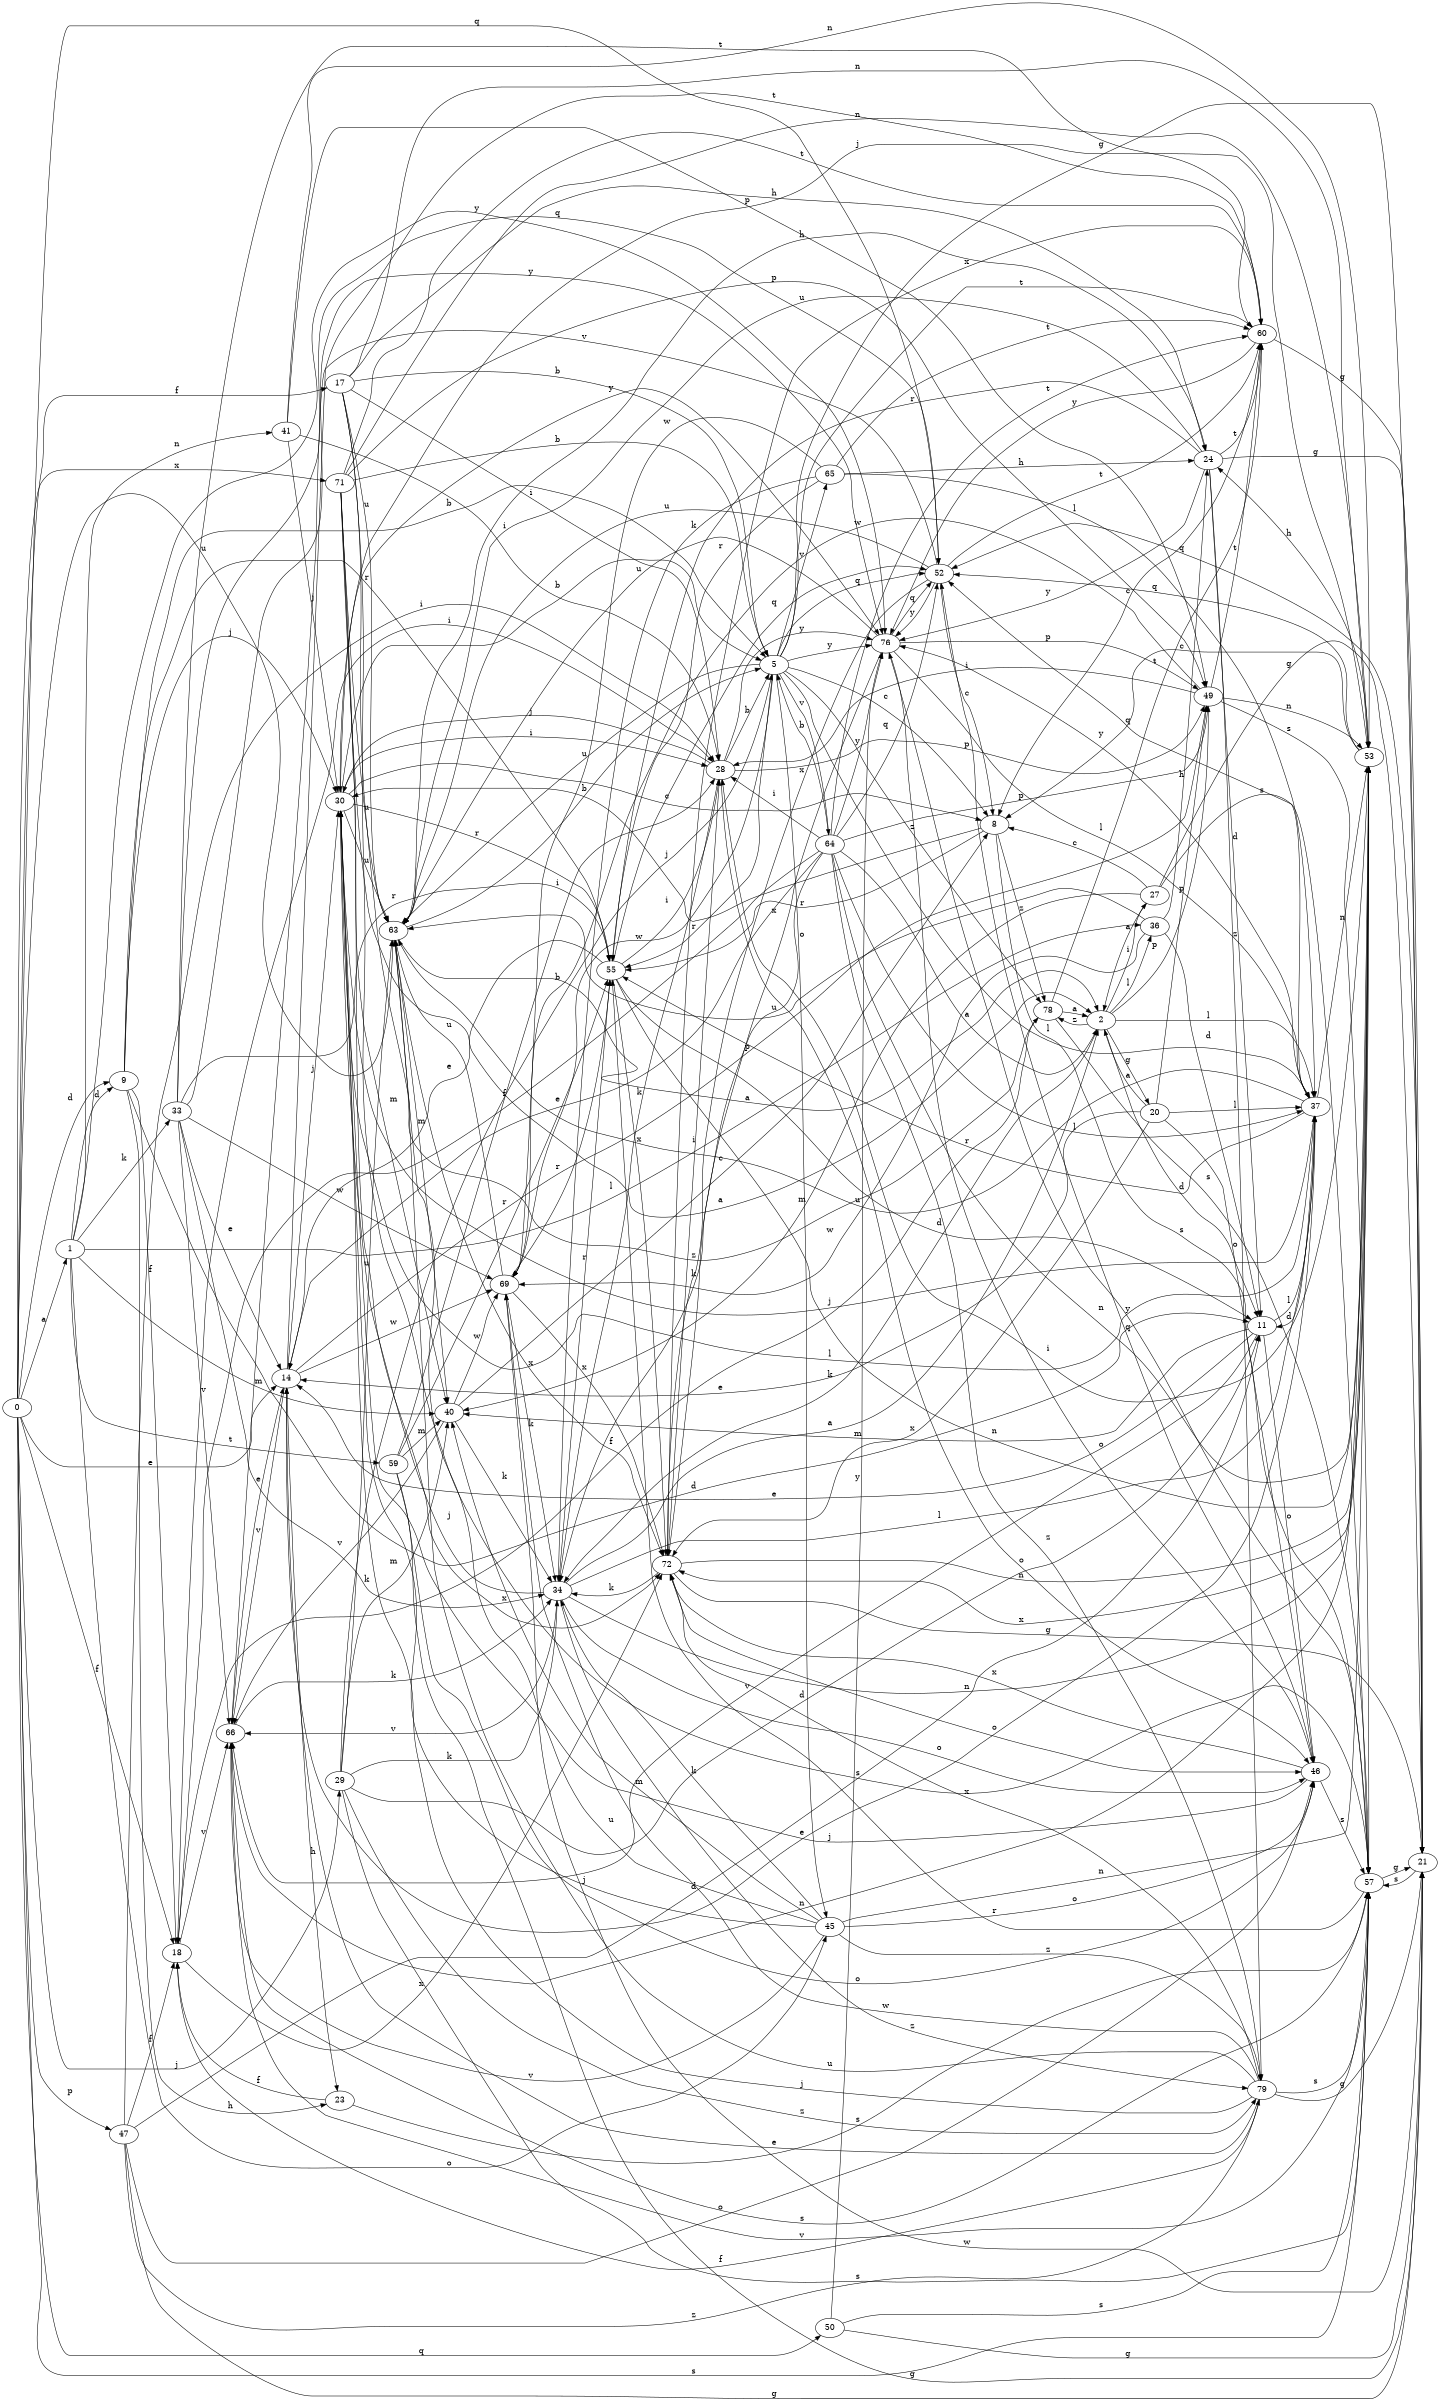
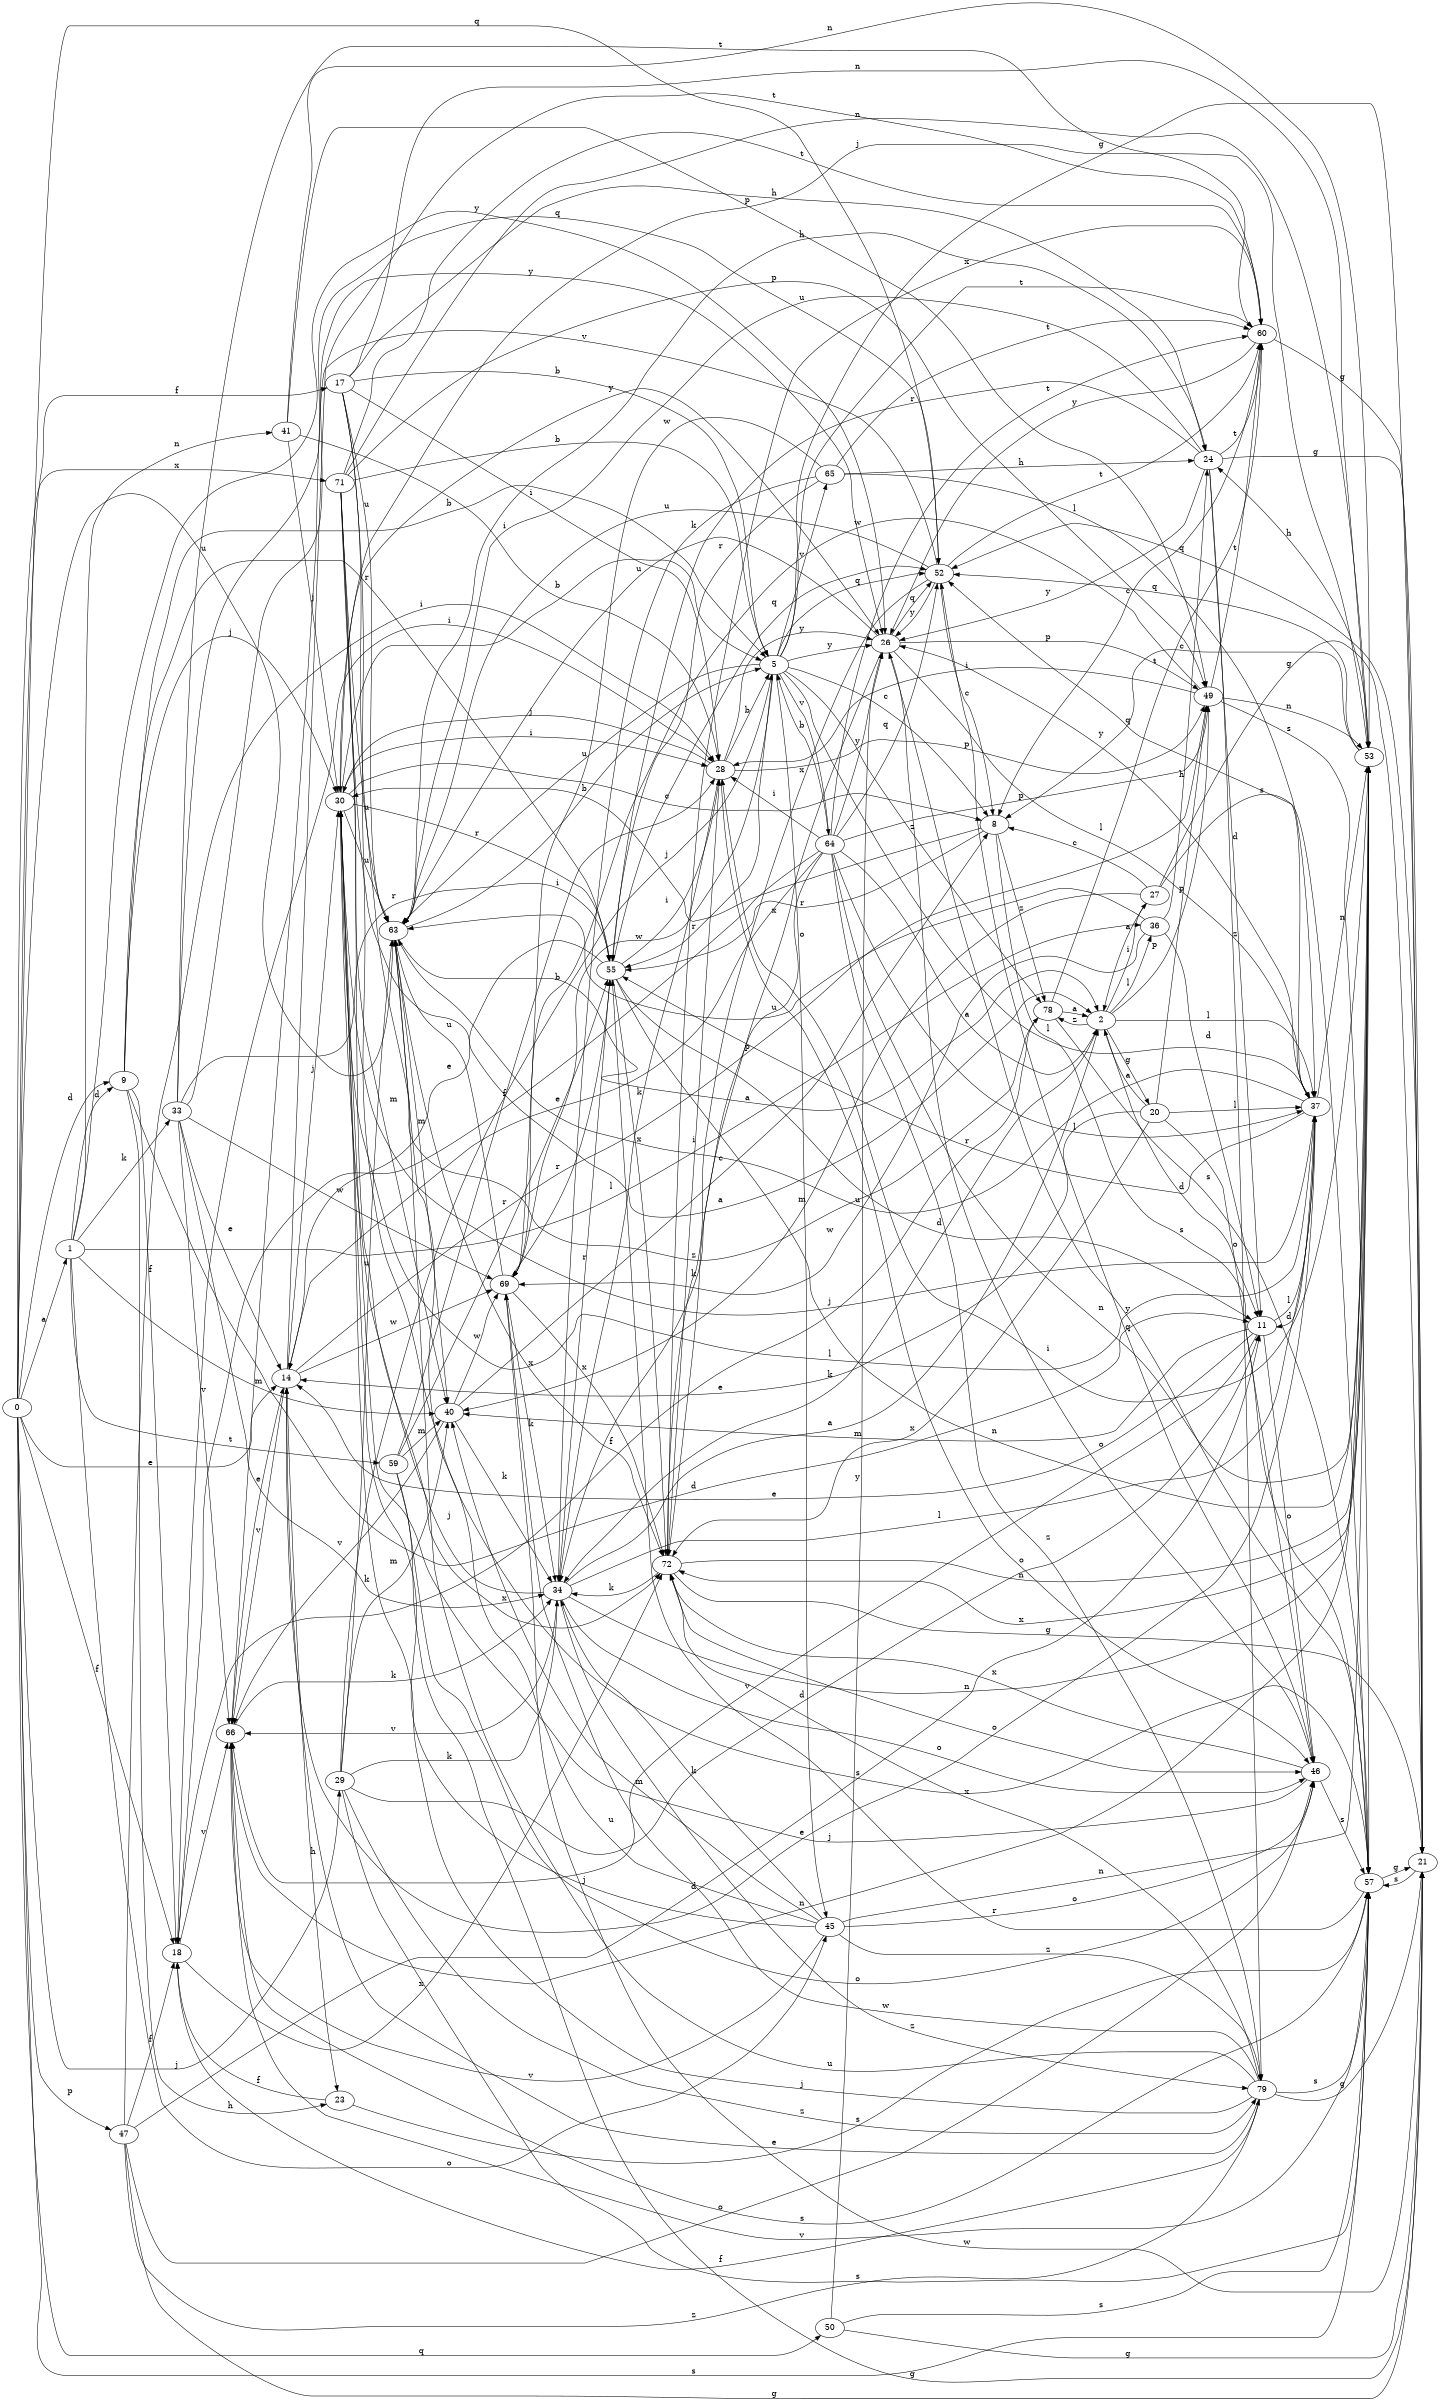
  strict digraph {
    rankdir=LR
    0
    1
    9
    14
    17
    18
    29
    47
    50
    52
    57
    63
    71
    33
    36
    40
    41
    45
    59
-   76
+   76 [label=26]
    11
    5
    55
    30
    23
    49
    60
    69
    66
    78
    24
    28
    n33 [label=53]
    72
    34
    79
    21
    46
    8
    2
    37
    20
    27
    64
    65
    0 -> 1 [label=a]
    0 -> 9 [label=d]
    0 -> 14 [label=e]
    0 -> 17 [label=f]
    0 -> 18 [label=f]
    0 -> 29 [label=j]
    0 -> 47 [label=p]
    0 -> 50 [label=q]
    0 -> 52 [label=q]
    0 -> 57 [label=s]
    0 -> 63 [label=u]
    0 -> 71 [label=x]
    1 -> 9 [label=d]
    1 -> 33 [label=k]
    1 -> 36 [label=l]
    1 -> 40 [label=m]
    1 -> 41 [label=n]
    1 -> 45 [label=o]
    1 -> 59 [label=t]
    1 -> 76 [label=y]
    9 -> 18 [label=f]
    9 -> 11 [label=d]
    9 -> 5 [label=b]
    9 -> 55 [label=r]
    9 -> 30 [label=j]
    9 -> 23 [label=h]
    14 -> 30 [label=j]
    14 -> 23 [label=h]
    14 -> 49 [label=p]
    14 -> 60 [label=t]
    14 -> 69 [label=w]
    14 -> 66 [label=v]
    17 -> 57 [label=s]
    17 -> 63 [label=u]
    17 -> 5 [label=b]
    17 -> 78 [label=z]
    17 -> 24 [label=h]
    17 -> 28 [label=i]
    17 -> n33 [label=n]
    18 -> 66 [label=v]
    18 -> 28 [label=i]
    18 -> 72 [label=x]
    29 -> 57 [label=s]
    29 -> 63 [label=u]
    29 -> 40 [label=m]
    29 -> 11 [label=d]
    29 -> 5 [label=b]
    29 -> 34 [label=k]
    29 -> 79 [label=z]
    47 -> 18 [label=f]
    47 -> 11 [label=d]
    47 -> 28 [label=i]
    47 -> 79 [label=z]
    47 -> 21 [label=g]
    47 -> 46 [label=o]
    50 -> 57 [label=s]
    50 -> 76 [label=y]
    50 -> 21 [label=g]
    52 -> 63 [label=u]
    52 -> 76 [label=y]
    52 -> 60 [label=t]
    52 -> 66 [label=v]
    52 -> 72 [label=x]
    52 -> 8 [label=c]
    57 -> 76 [label=y]
    57 -> 55 [label=r]
    57 -> 66 [label=v]
    57 -> 21 [label=g]
    63 -> 40 [label=m]
    63 -> 5 [label=b]
    63 -> 24 [label=h]
    63 -> 72 [label=x]
    63 -> 2 [label=a]
    71 -> 63 [label=u]
    71 -> 40 [label=m]
    71 -> 5 [label=b]
    71 -> 49 [label=p]
    71 -> 60 [label=t]
    71 -> n33 [label=n]
    71 -> 72 [label=x]
    71 -> 2 [label=a]
    33 -> 14 [label=e]
    33 -> 52 [label=q]
    33 -> 76 [label=y]
    33 -> 55 [label=r]
    33 -> 60 [label=t]
    33 -> 69 [label=w]
    33 -> 66 [label=v]
    33 -> 34 [label=k]
    36 -> 63 [label=u]
    36 -> 11 [label=d]
    36 -> 69 [label=w]
    36 -> 24 [label=h]
    40 -> 69 [label=w]
    40 -> 66 [label=v]
    40 -> 34 [label=k]
    40 -> 8 [label=c]
    41 -> 30 [label=j]
    41 -> 49 [label=p]
    41 -> 28 [label=i]
    41 -> n33 [label=n]
    45 -> 63 [label=u]
    45 -> 40 [label=m]
    45 -> 30 [label=j]
    45 -> 66 [label=v]
    45 -> n33 [label=n]
    45 -> 34 [label=k]
    45 -> 79 [label=z]
    45 -> 46 [label=o]
    59 -> 40 [label=m]
    59 -> 55 [label=r]
    59 -> 28 [label=i]
    59 -> 21 [label=g]
    59 -> 46 [label=o]
    76 -> 52 [label=q]
    76 -> 63 [label=u]
    76 -> 49 [label=p]
    76 -> 72 [label=x]
    76 -> 46 [label=o]
    76 -> 37 [label=l]
    11 -> 14 [label=e]
    11 -> 40 [label=m]
    11 -> 66 [label=v]
    11 -> 46 [label=o]
    11 -> 37 [label=l]
    5 -> 52 [label=q]
    5 -> 63 [label=u]
    5 -> 45 [label=o]
    5 -> 76 [label=y]
    5 -> 55 [label=r]
    5 -> 60 [label=t]
    5 -> 69 [label=w]
    5 -> 78 [label=z]
    5 -> 21 [label=g]
    5 -> 8 [label=c]
    5 -> 37 [label=l]
    5 -> 64 [label=v]
    5 -> 65 [label=v]
    55 -> 14 [label=e]
    55 -> 52 [label=q]
    55 -> 11 [label=d]
    55 -> 28 [label=i]
    55 -> n33 [label=n]
    55 -> 72 [label=x]
    30 -> 63 [label=u]
    30 -> 76 [label=y]
    30 -> 5 [label=b]
    30 -> 55 [label=r]
    30 -> 28 [label=i]
    30 -> 8 [label=c]
    30 -> 37 [label=l]
    23 -> 18 [label=f]
    23 -> 57 [label=s]
    49 -> 57 [label=s]
    49 -> 60 [label=t]
    49 -> 69 [label=w]
    49 -> 28 [label=i]
    49 -> n33 [label=n]
    60 -> 76 [label=y]
    60 -> 72 [label=x]
    60 -> 21 [label=g]
    60 -> 8 [label=c]
    69 -> 63 [label=u]
    69 -> 55 [label=r]
    69 -> 72 [label=x]
    69 -> 34 [label=k]
    66 -> 14 [label=e]
    66 -> 57 [label=s]
    66 -> n33 [label=n]
    66 -> 34 [label=k]
    78 -> 18 [label=f]
    78 -> 57 [label=s]
    78 -> 60 [label=t]
    78 -> 2 [label=a]
    24 -> 63 [label=u]
    24 -> 76 [label=y]
    24 -> 11 [label=d]
    24 -> 55 [label=r]
    24 -> 60 [label=t]
    24 -> 79 [label=z]
    24 -> 21 [label=g]
    28 -> 76 [label=y]
    28 -> 5 [label=b]
    28 -> 30 [label=j]
    28 -> 49 [label=p]
    28 -> 34 [label=k]
    28 -> 46 [label=o]
    n33 -> 52 [label=q]
    n33 -> 30 [label=j]
    n33 -> 24 [label=h]
    n33 -> 28 [label=i]
    n33 -> 72 [label=x]
    n33 -> 8 [label=c]
    72 -> 28 [label=i]
    72 -> n33 [label=n]
    72 -> 34 [label=k]
    72 -> 21 [label=g]
    72 -> 46 [label=o]
    34 -> 55 [label=r]
    34 -> 30 [label=j]
    34 -> 66 [label=v]
    34 -> n33 [label=n]
    34 -> 79 [label=z]
    34 -> 46 [label=o]
    34 -> 2 [label=a]
    34 -> 37 [label=l]
    79 -> 14 [label=e]
    79 -> 18 [label=f]
    79 -> 57 [label=s]
    79 -> 63 [label=u]
    79 -> 30 [label=j]
    79 -> 69 [label=w]
    79 -> 72 [label=x]
    79 -> 21 [label=g]
    21 -> 52 [label=q]
    21 -> 57 [label=s]
    21 -> 69 [label=w]
    46 -> 52 [label=q]
    46 -> 57 [label=s]
    46 -> 30 [label=j]
    46 -> 72 [label=x]
    8 -> 57 [label=s]
    8 -> 55 [label=r]
    8 -> 30 [label=j]
    8 -> 78 [label=z]
    2 -> 36 [label=l]
    2 -> 11 [label=d]
    2 -> 49 [label=p]
    2 -> 78 [label=z]
    2 -> 34 [label=k]
    2 -> 37 [label=l]
    2 -> 20 [label=g]
    2 -> 27 [label=i]
    37 -> 14 [label=e]
    37 -> 52 [label=q]
    37 -> 63 [label=u]
    37 -> 76 [label=y]
    37 -> 11 [label=d]
    37 -> 55 [label=r]
    37 -> 30 [label=j]
    37 -> n33 [label=n]
    20 -> 14 [label=e]
    20 -> 49 [label=p]
    20 -> 72 [label=x]
    20 -> 46 [label=o]
    20 -> 2 [label=a]
    20 -> 37 [label=l]
    27 -> 57 [label=s]
    27 -> 40 [label=m]
    27 -> 21 [label=g]
    27 -> 8 [label=c]
    27 -> 2 [label=a]
    64 -> 14 [label=e]
    64 -> 18 [label=f]
    64 -> 52 [label=q]
    64 -> 76 [label=y]
    64 -> 5 [label=b]
    64 -> 49 [label=p]
    64 -> 60 [label=t]
    64 -> 28 [label=i]
    64 -> n33 [label=n]
    64 -> 34 [label=k]
    64 -> 79 [label=z]
    64 -> 2 [label=a]
    64 -> 37 [label=l]
    65 -> 55 [label=r]
    65 -> 60 [label=t]
    65 -> 69 [label=w]
    65 -> 24 [label=h]
    65 -> 34 [label=k]
    65 -> 37 [label=l]
  }
